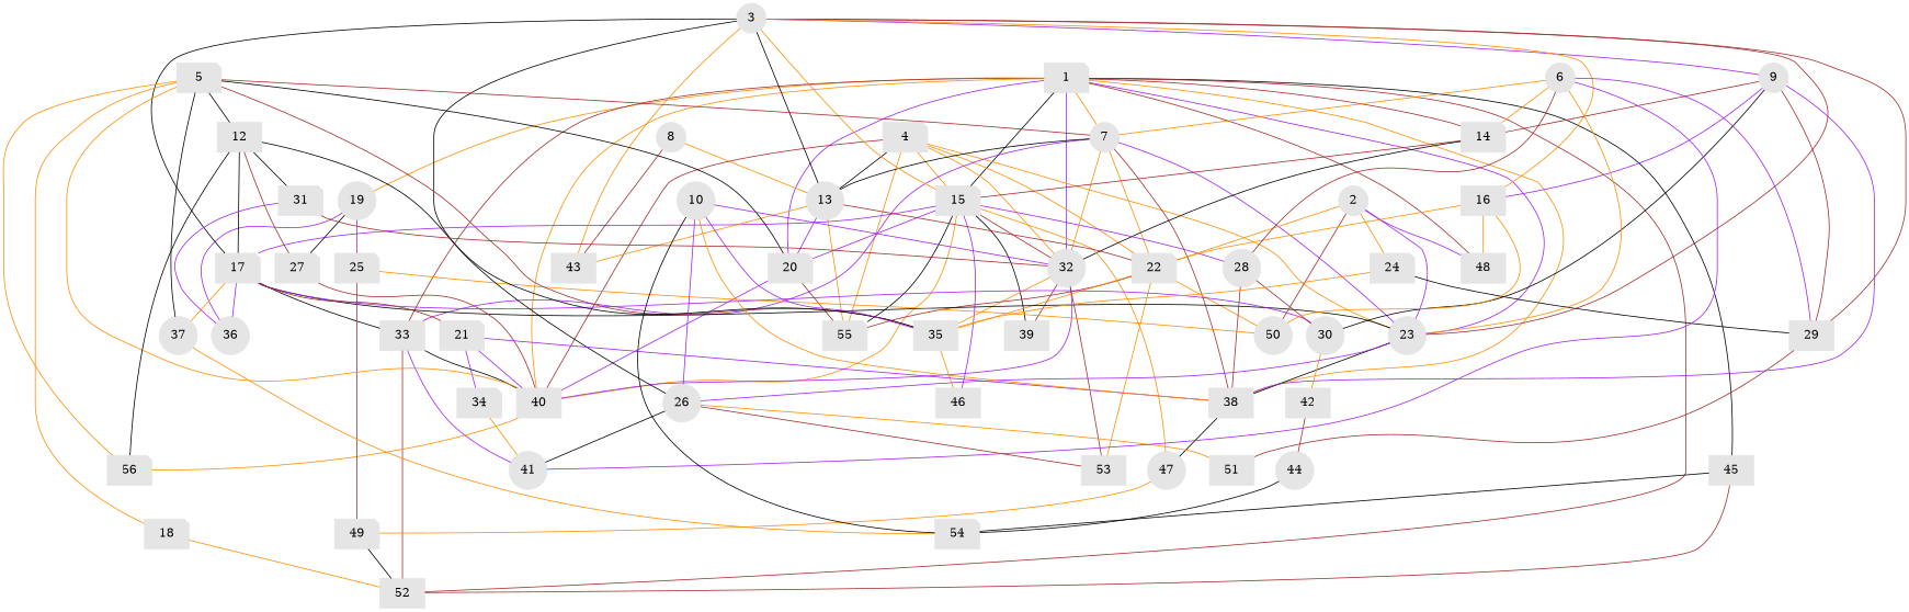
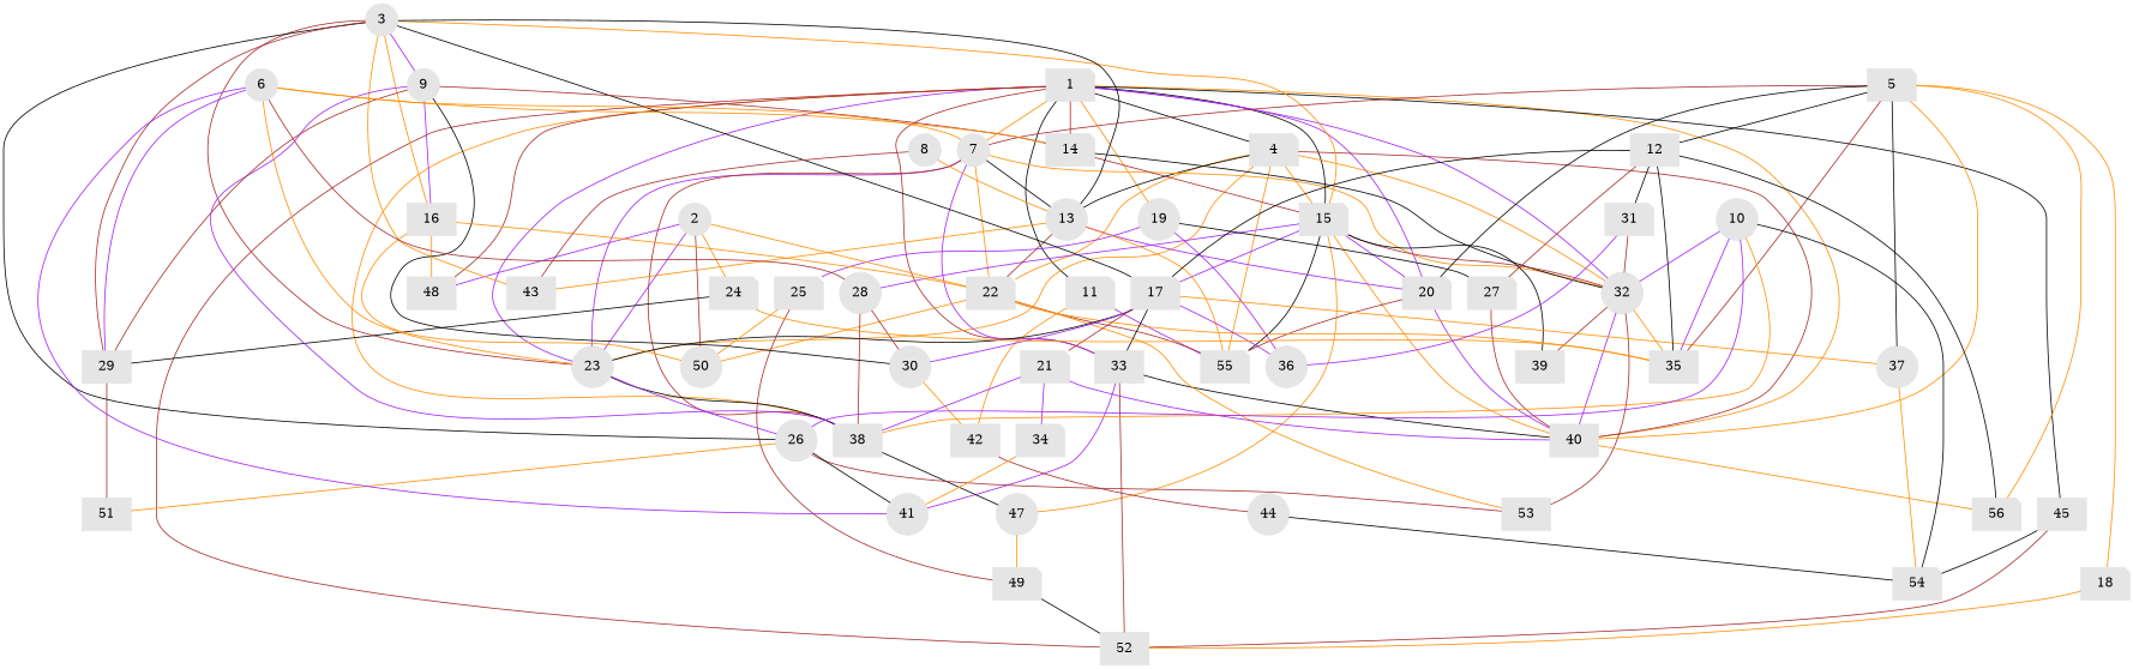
  graph {
    node [color=gray90 shape=note style=filled]
    edge [color=darkorange weight=1.0]
    1
    4
    7 [shape=circle]
+   11
    14
    15
    19 [shape=circle]
    20
    23 [shape=circle]
    32 [shape=circle]
    33 [shape=box]
    38 [shape=box]
    40 [shape=box]
    45 [shape=box]
    48 [shape=box]
    52 [shape=box]
    22
    13 [shape=circle]
    55
    42 [shape=box]
    17
    28 [shape=circle]
    39 [shape=box]
-   46 [shape=box]
    47 [shape=circle]
    27
    36 [shape=circle]
    25
    26 [shape=circle]
    35 [shape=box]
    53 [shape=box]
    41 [shape=circle]
    56
    54
    2 [shape=circle]
    24
    50 [shape=circle]
    29 [shape=box]
    3 [shape=circle]
    9 [shape=circle]
    16 [shape=box]
    43 [shape=box]
    30 [shape=circle]
    37 [shape=circle]
    21
    51 [shape=box]
    5
    12 [shape=box]
    18
    31
    6 [shape=circle]
    8 [shape=circle]
    10 [shape=circle]
    44 [shape=circle]
    49
    34
+   1 -- 4 [color=black]
    1 -- 7
+   1 -- 11 [color=black]
    1 -- 14 [color=brown]
    1 -- 15 [color=black weight=2.0]
    1 -- 19
    1 -- 20 [color=purple weight=2.0]
    1 -- 23 [color=purple weight=2.0]
    1 -- 32 [color=purple weight=3.0]
    1 -- 33 [color=brown]
    1 -- 38
    1 -- 40
    1 -- 45 [color=black]
    1 -- 48 [color=brown]
    1 -- 52 [color=brown]
    4 -- 15
    4 -- 23
    4 -- 32
    4 -- 40 [color=brown]
    4 -- 22
    4 -- 13 [color=black]
    4 -- 55 [weight=2.0]
    7 -- 23 [color=purple]
    7 -- 32
    7 -- 33 [color=purple]
    7 -- 38 [color=brown]
    7 -- 22
    7 -- 13 [color=black]
+   11 -- 55 [color=purple]
+   11 -- 42
    14 -- 15 [color=brown]
    14 -- 32 [color=black]
    15 -- 20 [color=purple weight=2.0]
    15 -- 32 [color=brown]
    15 -- 40
    15 -- 55 [color=black]
    15 -- 17 [color=purple weight=2.0]
    15 -- 28 [color=purple]
    15 -- 39 [color=black]
-   15 -- 46 [color=purple]
    15 -- 47
    19 -- 27 [color=black]
    19 -- 36 [color=purple]
    19 -- 25 [color=purple]
    20 -- 40 [color=purple]
    20 -- 55 [color=brown]
    23 -- 38 [color=black]
    23 -- 26 [color=purple]
    32 -- 40 [color=purple]
    32 -- 39 [color=brown weight=2.0]
    32 -- 35
    32 -- 53 [color=brown weight=2.0]
    33 -- 40 [color=black]
    33 -- 52 [color=brown]
    33 -- 41 [color=purple]
    38 -- 47 [color=black]
    40 -- 56
    45 -- 52 [color=brown]
    45 -- 54 [color=black]
    22 -- 55 [color=brown]
    22 -- 35
    22 -- 53
    22 -- 50
    13 -- 20 [color=purple]
    13 -- 22 [color=brown]
    13 -- 55
    13 -- 43
    42 -- 44 [color=brown]
    17 -- 23 [color=black]
    17 -- 33 [color=black]
    17 -- 36 [color=purple]
    17 -- 30 [color=purple]
    17 -- 37
    17 -- 21 [color=brown]
    28 -- 38 [color=brown]
    28 -- 30 [color=brown]
    47 -- 49
    27 -- 40 [color=brown]
    25 -- 50
    25 -- 49 [color=brown]
    26 -- 53 [color=brown]
    26 -- 41 [color=black]
    26 -- 51
-   35 -- 46
    2 -- 23 [color=purple]
    2 -- 48 [color=purple]
    2 -- 22
    2 -- 24
    2 -- 50 [color=brown]
    24 -- 35
    24 -- 29 [color=black]
    29 -- 51 [color=brown]
    3 -- 15
    3 -- 23 [color=brown]
    3 -- 13 [color=black weight=2.0]
    3 -- 17 [color=black]
    3 -- 26 [color=black weight=2.0]
    3 -- 29 [color=brown]
    3 -- 9 [color=purple]
    3 -- 16
    3 -- 43
    9 -- 14 [color=brown]
    9 -- 38 [color=purple weight=2.0]
    9 -- 29 [color=brown]
    9 -- 16 [color=purple]
    9 -- 30 [color=black]
    16 -- 48
    16 -- 22
    16 -- 50
    30 -- 42
    37 -- 54
    21 -- 38 [color=purple]
    21 -- 40 [color=purple]
    21 -- 34 [color=purple]
    5 -- 7 [color=brown]
    5 -- 20 [color=black weight=2.0]
    5 -- 40 [weight=2.0]
    5 -- 35 [color=brown]
    5 -- 56
    5 -- 37 [color=black]
    5 -- 12 [color=black]
    5 -- 18
    12 -- 17 [color=black]
    12 -- 27 [color=brown]
    12 -- 35 [color=black]
    12 -- 56 [color=black]
    12 -- 31 [color=black]
    18 -- 52
    31 -- 32 [color=brown]
    31 -- 36 [color=purple]
    6 -- 7
    6 -- 14
    6 -- 23
    6 -- 28 [color=brown]
    6 -- 41 [color=purple]
    6 -- 29 [color=purple]
    8 -- 13
    8 -- 43 [color=brown]
    10 -- 32 [color=purple]
    10 -- 38
    10 -- 26 [color=purple]
    10 -- 35 [color=purple]
    10 -- 54 [color=black]
    44 -- 54 [color=black]
    49 -- 52 [color=black]
    34 -- 41
  }
